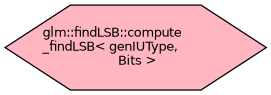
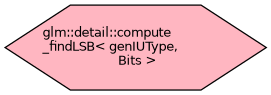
  digraph {
    rankdir=LR
-   n1 [color=black fillcolor=lightpink fontname=Helvetica fontsize=10 height=0.2 label="glm::findLSB::compute\l_findLSB\< genIUType,\l Bits \>" shape=hexagon style=filled width=0.4]
+   n1 [color=black fillcolor=lightpink fontname=Helvetica fontsize=10 height=0.2 label="glm::detail::compute\l_findLSB\< genIUType,\l Bits \>" shape=hexagon style=filled width=0.4]
  }
